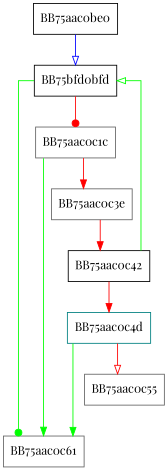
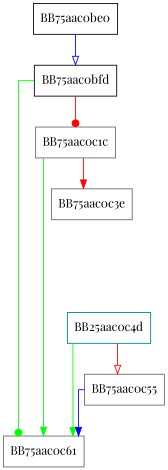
  digraph {
    fontname="Playfair Display"
    splines=ortho
    node [color=gray40 fontname="Playfair Display" shape=box]
    edge [arrowhead=normal color=red fontname="Playfair Display"]
    BB75aac0be0 [color=black]
-   BB75aac0bfd [color=black label=BB75bfd0bfd]
+   BB75aac0bfd [color=black]
    BB75aac0c61
    BB75aac0c1c
    BB75aac0c3e
-   BB75aac0c42 [color=black]
-   BB75aac0c4d [color=teal]
+   BB75aac0c4d [color=teal label=BB25aac0c4d]
    BB75aac0c55
    BB75aac0be0 -> BB75aac0bfd [arrowhead=onormal color=blue]
    BB75aac0bfd -> BB75aac0c61 [arrowhead=dot color=green]
    BB75aac0bfd -> BB75aac0c1c [arrowhead=dot]
    BB75aac0c1c -> BB75aac0c61 [color=green]
    BB75aac0c1c -> BB75aac0c3e
-   BB75aac0c3e -> BB75aac0c42
-   BB75aac0c42 -> BB75aac0bfd [arrowhead=onormal color=green]
-   BB75aac0c42 -> BB75aac0c4d
    BB75aac0c4d -> BB75aac0c61 [color=green]
    BB75aac0c4d -> BB75aac0c55 [arrowhead=onormal]
+   BB75aac0c55 -> BB75aac0c61 [color=blue]
  }
